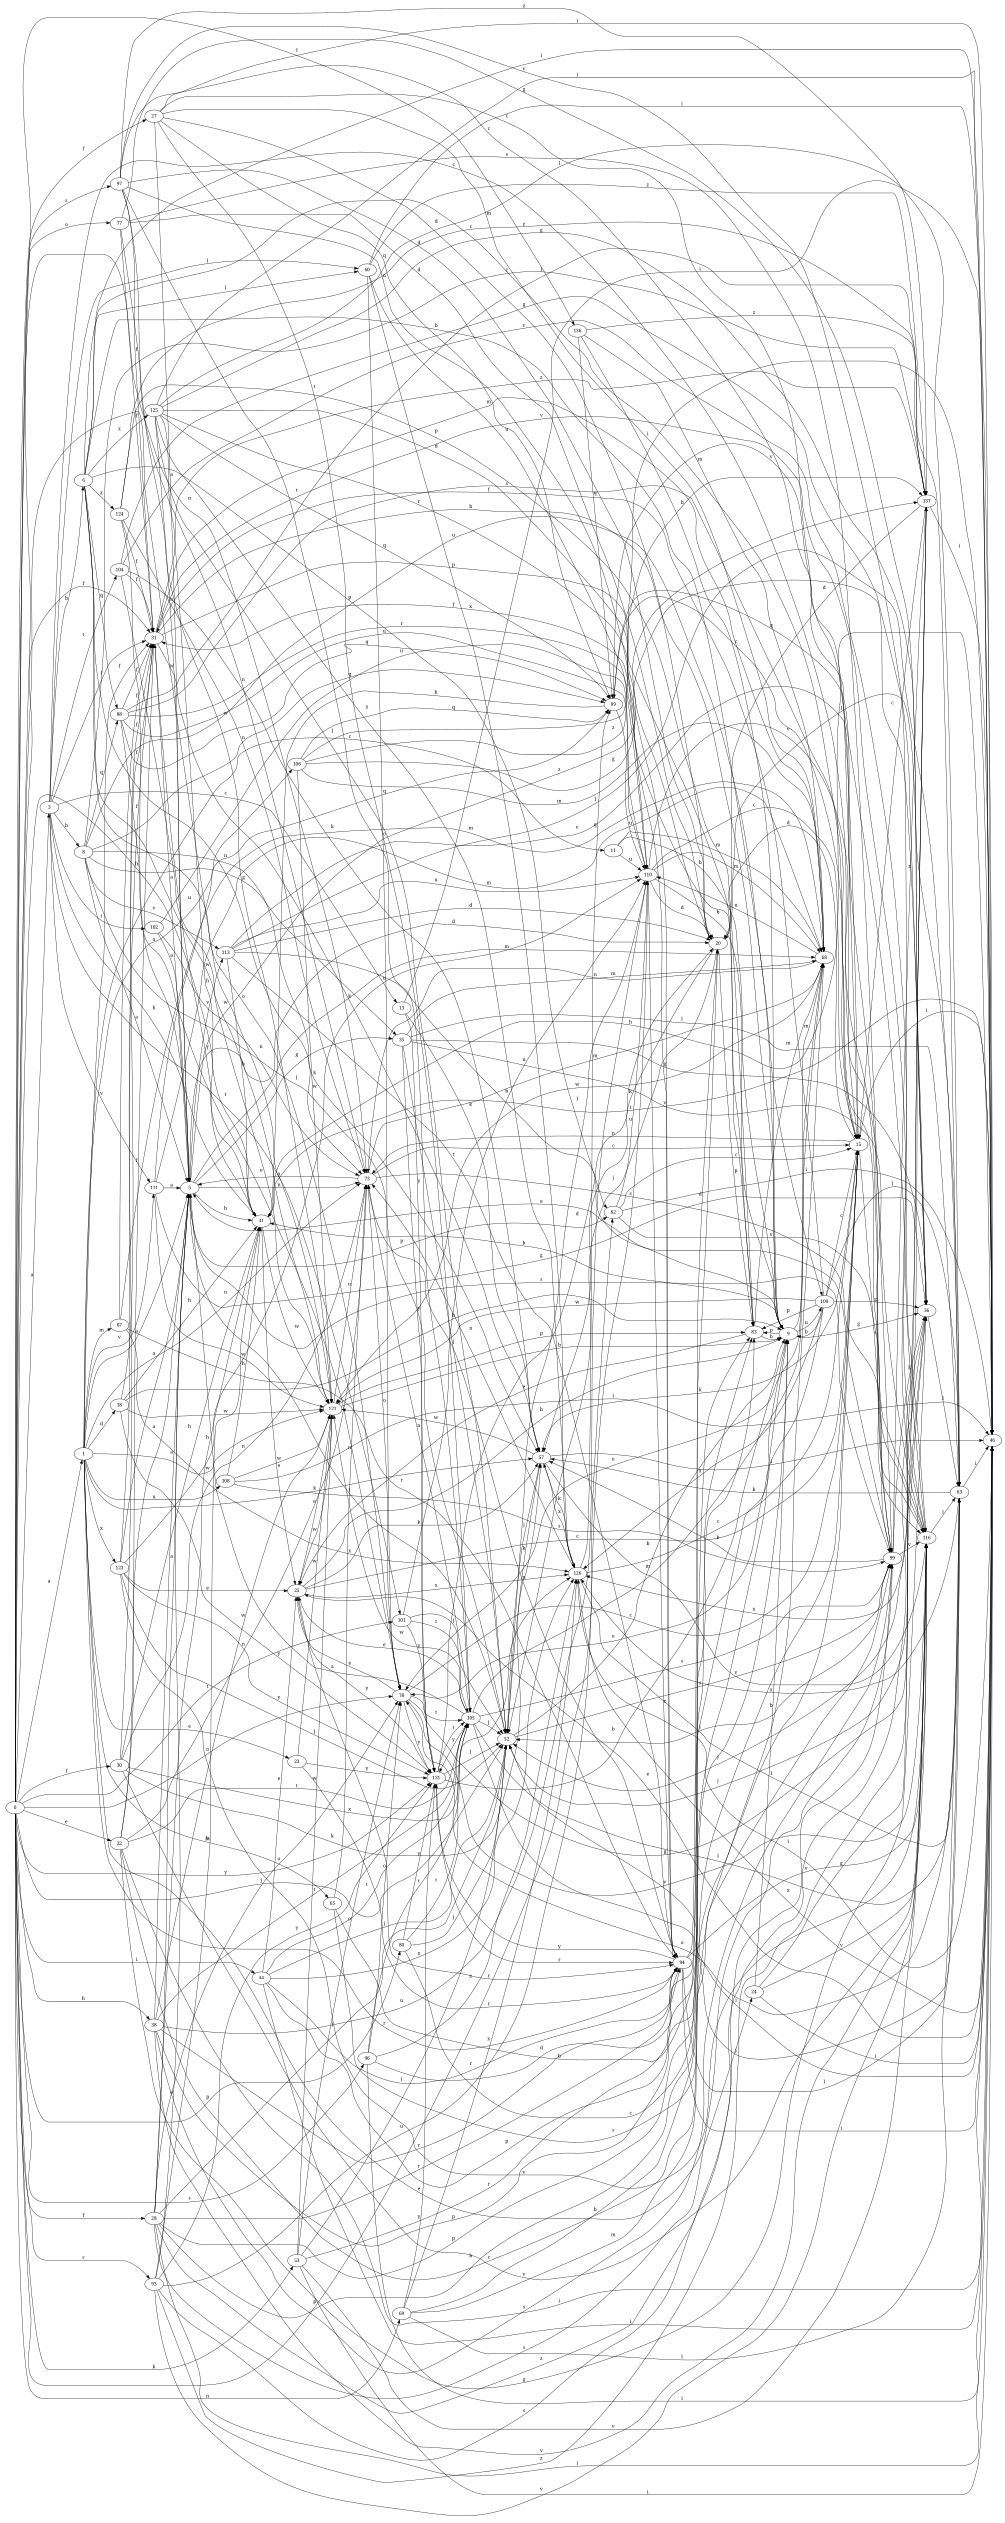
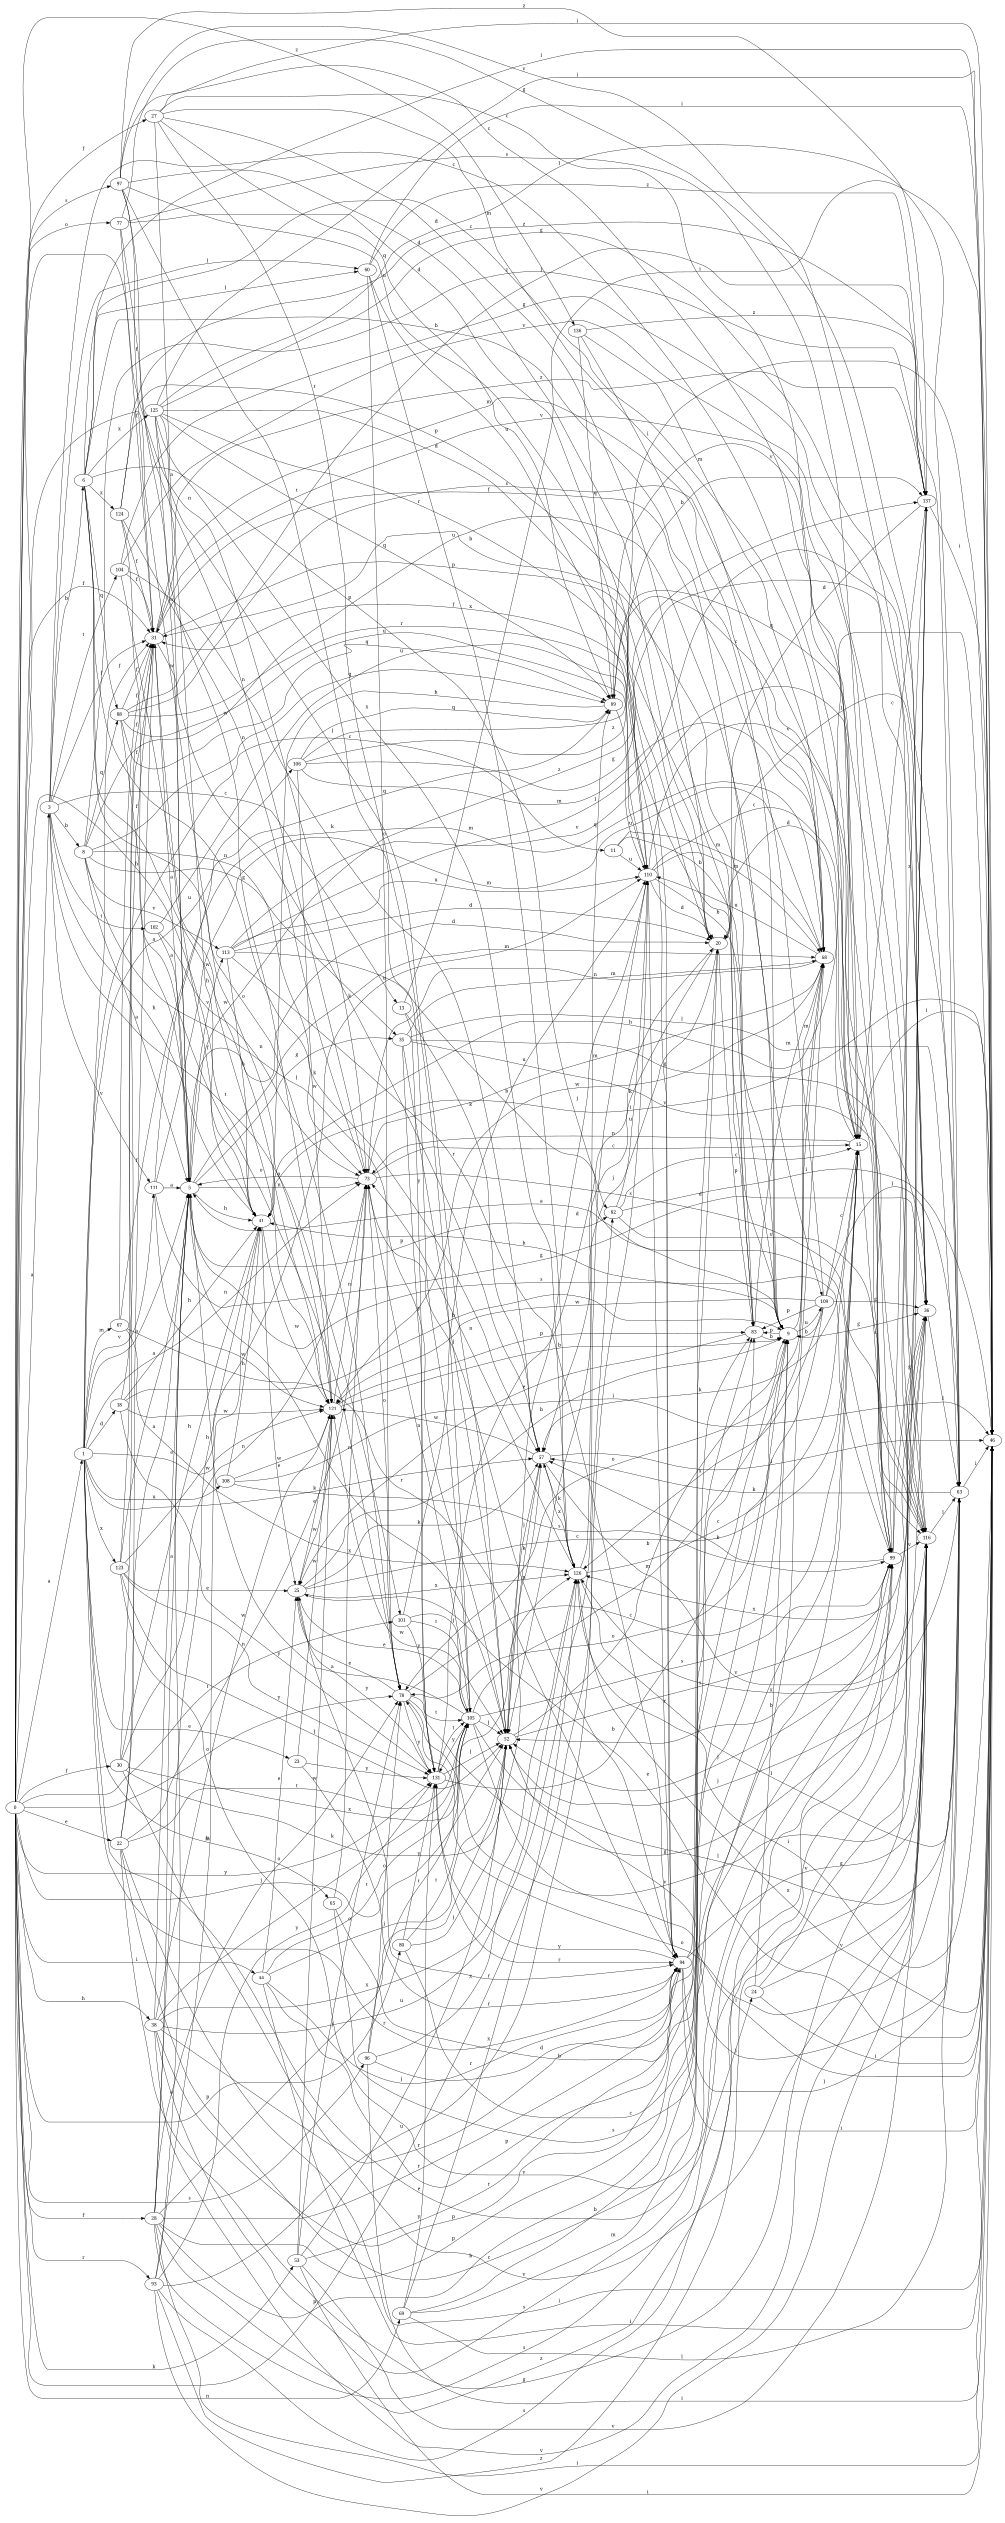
  strict digraph {
    fontname="Noto Serif"
    rankdir=LR
    node [fontname="Noto Serif"]
    edge [fontname="Noto Serif"]
    0
    1
    3
    22
    27
    28
    30
    31
    38
    41
    44
    52
    53
    69
    73
    77
    78
    80
    82
    93
    96
    97
    101
    121
    131
    136
    5
    11
    18
    23
    24
    57
    65
    67
    94
    106
    108
    111
    123
    6
    8
    13
    15
    60
    102
    104
    46
    36
    105
    20
    68
    89
    99
    137
    9
    83
    116
    126
    110
    25
    63
    35
    113
    88
    124
    125
    109
    0 -> 1 [label=a]
    0 -> 3 [label=a]
    0 -> 22 [label=e]
    0 -> 27 [label=f]
    0 -> 28 [label=f]
    0 -> 30 [label=f]
    0 -> 31 [label=f]
    0 -> 38 [label=h]
    0 -> 41 [label=h]
    0 -> 44 [label=i]
    0 -> 52 [label=j]
    0 -> 53 [label=k]
    0 -> 69 [label=n]
    0 -> 73 [label=n]
    0 -> 77 [label=o]
    0 -> 78 [label=o]
    0 -> 80 [label=p]
    0 -> 82 [label=p]
    0 -> 93 [label=r]
    0 -> 96 [label=s]
    0 -> 97 [label=s]
    0 -> 101 [label=t]
    0 -> 121 [label=w]
    0 -> 131 [label=y]
    0 -> 136 [label=z]
    1 -> 31 [label=f]
    1 -> 73 [label=n]
    1 -> 121 [label=w]
    1 -> 5 [label=a]
    1 -> 11 [label=c]
    1 -> 18 [label=d]
    1 -> 23 [label=e]
    1 -> 24 [label=e]
    1 -> 57 [label=k]
    1 -> 65 [label=m]
    1 -> 67 [label=m]
    1 -> 94 [label=r]
    1 -> 106 [label=u]
    1 -> 108 [label=u]
    1 -> 111 [label=v]
    1 -> 123 [label=x]
    3 -> 31 [label=f]
    3 -> 41 [label=h]
    3 -> 101 [label=t]
    3 -> 111 [label=v]
    3 -> 6 [label=b]
    3 -> 8 [label=b]
    3 -> 13 [label=c]
    3 -> 15 [label=c]
    3 -> 60 [label=l]
    3 -> 102 [label=t]
    3 -> 104 [label=t]
    22 -> 31 [label=f]
    22 -> 73 [label=n]
    22 -> 5 [label=a]
    22 -> 15 [label=c]
    22 -> 46 [label=i]
    22 -> 36 [label=g]
    22 -> 105 [label=t]
    27 -> 5 [label=a]
    27 -> 15 [label=c]
    27 -> 46 [label=i]
    27 -> 105 [label=t]
    27 -> 20 [label=d]
    27 -> 68 [label=m]
    27 -> 89 [label=q]
    28 -> 41 [label=h]
    28 -> 52 [label=j]
    28 -> 78 [label=o]
    28 -> 5 [label=a]
    28 -> 94 [label=r]
    28 -> 46 [label=i]
    28 -> 99 [label=s]
    28 -> 137 [label=z]
    28 -> 9 [label=b]
    28 -> 83 [label=p]
    30 -> 31 [label=f]
    30 -> 41 [label=h]
    30 -> 73 [label=n]
    30 -> 57 [label=k]
    30 -> 116 [label=v]
    30 -> 126 [label=x]
    31 -> 5 [label=a]
    31 -> 57 [label=k]
    31 -> 68 [label=m]
    31 -> 137 [label=z]
-   31 -> 9 [label=b]
+   9 -> 31 [label=b]
    31 -> 83 [label=p]
    31 -> 116 [label=v]
    38 -> 121 [label=w]
    38 -> 5 [label=a]
    38 -> 94 [label=r]
    38 -> 105 [label=t]
    38 -> 99 [label=s]
    38 -> 83 [label=p]
    38 -> 116 [label=v]
-   44 -> 126 [label=x]
+   38 -> 126 [label=x]
    38 -> 110 [label=u]
    41 -> 31 [label=f]
    41 -> 121 [label=w]
    41 -> 46 [label=i]
    41 -> 25 [label=e]
    44 -> 52 [label=j]
    44 -> 94 [label=r]
    44 -> 46 [label=i]
    44 -> 105 [label=t]
    44 -> 83 [label=p]
    44 -> 25 [label=e]
    52 -> 57 [label=k]
    52 -> 99 [label=s]
    52 -> 9 [label=b]
    53 -> 52 [label=j]
    53 -> 78 [label=o]
    53 -> 121 [label=w]
    53 -> 94 [label=r]
    53 -> 46 [label=i]
    53 -> 116 [label=v]
    69 -> 131 [label=y]
    69 -> 68 [label=m]
    69 -> 9 [label=b]
    69 -> 126 [label=x]
    69 -> 63 [label=l]
    73 -> 78 [label=o]
    73 -> 5 [label=a]
    73 -> 15 [label=c]
    73 -> 68 [label=m]
    73 -> 99 [label=s]
    77 -> 31 [label=f]
    77 -> 73 [label=n]
    77 -> 36 [label=g]
    77 -> 20 [label=d]
    77 -> 99 [label=s]
    78 -> 131 [label=y]
    78 -> 15 [label=c]
    78 -> 36 [label=g]
    78 -> 105 [label=t]
    78 -> 116 [label=v]
    78 -> 25 [label=e]
    80 -> 52 [label=j]
    80 -> 131 [label=y]
    80 -> 15 [label=c]
    80 -> 105 [label=t]
    82 -> 15 [label=c]
    82 -> 46 [label=i]
    82 -> 116 [label=v]
    82 -> 110 [label=u]
    93 -> 41 [label=h]
    93 -> 131 [label=y]
    93 -> 5 [label=a]
    93 -> 99 [label=s]
    93 -> 137 [label=z]
    93 -> 116 [label=v]
    93 -> 110 [label=u]
    96 -> 78 [label=o]
    96 -> 46 [label=i]
    96 -> 105 [label=t]
    96 -> 20 [label=d]
    96 -> 126 [label=x]
    97 -> 31 [label=f]
    97 -> 121 [label=w]
    97 -> 15 [label=c]
    97 -> 105 [label=t]
    97 -> 20 [label=d]
    97 -> 137 [label=z]
    97 -> 116 [label=v]
    97 -> 110 [label=u]
    101 -> 52 [label=j]
    101 -> 131 [label=y]
    101 -> 105 [label=t]
    101 -> 110 [label=u]
    121 -> 73 [label=n]
    121 -> 9 [label=b]
    121 -> 83 [label=p]
    121 -> 25 [label=e]
    131 -> 52 [label=j]
    131 -> 94 [label=r]
    131 -> 105 [label=t]
    131 -> 20 [label=d]
    131 -> 9 [label=b]
    136 -> 68 [label=m]
    136 -> 89 [label=q]
    136 -> 137 [label=z]
    136 -> 9 [label=b]
    5 -> 41 [label=h]
    5 -> 52 [label=j]
    5 -> 73 [label=n]
    5 -> 82 [label=p]
    5 -> 20 [label=d]
    5 -> 68 [label=m]
    5 -> 99 [label=s]
    5 -> 137 [label=z]
    5 -> 35 [label=g]
    5 -> 113 [label=v]
    11 -> 68 [label=m]
    11 -> 9 [label=b]
    11 -> 110 [label=u]
    18 -> 31 [label=f]
    18 -> 41 [label=h]
    18 -> 121 [label=w]
    18 -> 131 [label=y]
    18 -> 9 [label=b]
    23 -> 121 [label=w]
    23 -> 131 [label=y]
    23 -> 94 [label=r]
    24 -> 46 [label=i]
    24 -> 36 [label=g]
    24 -> 9 [label=b]
    24 -> 116 [label=v]
    57 -> 52 [label=j]
    57 -> 121 [label=w]
    57 -> 46 [label=i]
    57 -> 116 [label=v]
    57 -> 126 [label=x]
    65 -> 73 [label=n]
    65 -> 99 [label=s]
    65 -> 9 [label=b]
    67 -> 31 [label=f]
    67 -> 94 [label=r]
    67 -> 68 [label=m]
    67 -> 126 [label=x]
    94 -> 73 [label=n]
    94 -> 131 [label=y]
    94 -> 46 [label=i]
    94 -> 20 [label=d]
    94 -> 116 [label=v]
    94 -> 63 [label=l]
    106 -> 121 [label=w]
    106 -> 46 [label=i]
    106 -> 36 [label=g]
    106 -> 68 [label=m]
    106 -> 89 [label=q]
    106 -> 137 [label=z]
    108 -> 41 [label=h]
    108 -> 121 [label=w]
    108 -> 46 [label=i]
    108 -> 99 [label=s]
    111 -> 121 [label=w]
    111 -> 5 [label=a]
    111 -> 36 [label=g]
    111 -> 68 [label=m]
    111 -> 89 [label=q]
    123 -> 31 [label=f]
    123 -> 52 [label=j]
    123 -> 131 [label=y]
    123 -> 5 [label=a]
    123 -> 116 [label=v]
    123 -> 110 [label=u]
    123 -> 25 [label=e]
    6 -> 73 [label=n]
    6 -> 78 [label=o]
    6 -> 82 [label=p]
    6 -> 121 [label=w]
    6 -> 15 [label=c]
    6 -> 60 [label=l]
    6 -> 46 [label=i]
    6 -> 9 [label=b]
    6 -> 88 [label=q]
    6 -> 124 [label=x]
    6 -> 125 [label=x]
    8 -> 52 [label=j]
    8 -> 5 [label=a]
    8 -> 57 [label=k]
    8 -> 89 [label=q]
    8 -> 137 [label=z]
    8 -> 35 [label=g]
    8 -> 113 [label=v]
    8 -> 88 [label=q]
    8 -> 109 [label=u]
    13 -> 131 [label=y]
    13 -> 57 [label=k]
    13 -> 46 [label=i]
    15 -> 73 [label=n]
    15 -> 57 [label=k]
    15 -> 46 [label=i]
    15 -> 20 [label=d]
    15 -> 99 [label=s]
    60 -> 78 [label=o]
    60 -> 46 [label=i]
    60 -> 137 [label=z]
    60 -> 126 [label=x]
    60 -> 110 [label=u]
    102 -> 73 [label=n]
    102 -> 5 [label=a]
    102 -> 110 [label=u]
    104 -> 31 [label=f]
    104 -> 121 [label=w]
    104 -> 57 [label=k]
    104 -> 36 [label=g]
    104 -> 116 [label=v]
    46 -> 41 [label=h]
    46 -> 126 [label=x]
    46 -> 25 [label=e]
    36 -> 52 [label=j]
    36 -> 126 [label=x]
    36 -> 63 [label=l]
    105 -> 52 [label=j]
    105 -> 73 [label=n]
    105 -> 121 [label=w]
    105 -> 131 [label=y]
    105 -> 5 [label=a]
    105 -> 46 [label=i]
    105 -> 68 [label=m]
    105 -> 99 [label=s]
    105 -> 25 [label=e]
    105 -> 63 [label=l]
    20 -> 52 [label=j]
    20 -> 57 [label=k]
    20 -> 83 [label=p]
    20 -> 63 [label=l]
    68 -> 73 [label=n]
    68 -> 78 [label=o]
    68 -> 121 [label=w]
    68 -> 110 [label=u]
    89 -> 41 [label=h]
    89 -> 15 [label=c]
    89 -> 116 [label=v]
    89 -> 110 [label=u]
    99 -> 52 [label=j]
    99 -> 5 [label=a]
    99 -> 57 [label=k]
    99 -> 36 [label=g]
    99 -> 137 [label=z]
    99 -> 116 [label=v]
    137 -> 52 [label=j]
    137 -> 15 [label=c]
    137 -> 46 [label=i]
    137 -> 20 [label=d]
    9 -> 41 [label=h]
    9 -> 36 [label=g]
    9 -> 68 [label=m]
    9 -> 83 [label=p]
    9 -> 109 [label=u]
    83 -> 31 [label=f]
    83 -> 68 [label=m]
    83 -> 9 [label=b]
    83 -> 25 [label=e]
    116 -> 89 [label=q]
    116 -> 63 [label=l]
    126 -> 73 [label=n]
    126 -> 57 [label=k]
    126 -> 15 [label=c]
    126 -> 46 [label=i]
    126 -> 89 [label=q]
    126 -> 63 [label=l]
    110 -> 52 [label=j]
    110 -> 94 [label=r]
    110 -> 15 [label=c]
    110 -> 20 [label=d]
    110 -> 68 [label=m]
    110 -> 9 [label=b]
    110 -> 116 [label=v]
    25 -> 121 [label=w]
    25 -> 131 [label=y]
    25 -> 57 [label=k]
    25 -> 94 [label=r]
    25 -> 15 [label=c]
    25 -> 9 [label=b]
    25 -> 126 [label=x]
    63 -> 52 [label=j]
    63 -> 78 [label=o]
    63 -> 57 [label=k]
    63 -> 46 [label=i]
    63 -> 126 [label=x]
    35 -> 52 [label=j]
    35 -> 131 [label=y]
    35 -> 36 [label=g]
    35 -> 68 [label=m]
    35 -> 116 [label=v]
    35 -> 63 [label=l]
    113 -> 41 [label=h]
    113 -> 94 [label=r]
    113 -> 20 [label=d]
    113 -> 9 [label=b]
    113 -> 116 [label=v]
    113 -> 110 [label=u]
    113 -> 63 [label=l]
    88 -> 31 [label=f]
    88 -> 78 [label=o]
    88 -> 94 [label=r]
    88 -> 89 [label=q]
    88 -> 99 [label=s]
    88 -> 110 [label=u]
    88 -> 63 [label=l]
    124 -> 31 [label=f]
    124 -> 73 [label=n]
    124 -> 5 [label=a]
    124 -> 137 [label=z]
    124 -> 83 [label=p]
    125 -> 41 [label=h]
    125 -> 52 [label=j]
    125 -> 5 [label=a]
    125 -> 94 [label=r]
    125 -> 46 [label=i]
    125 -> 36 [label=g]
    125 -> 20 [label=d]
    125 -> 89 [label=q]
    125 -> 126 [label=x]
    125 -> 63 [label=l]
    109 -> 31 [label=f]
    109 -> 78 [label=o]
    109 -> 121 [label=w]
    109 -> 15 [label=c]
    109 -> 36 [label=g]
    109 -> 9 [label=b]
    109 -> 83 [label=p]
    109 -> 126 [label=x]
    109 -> 63 [label=l]
  }
